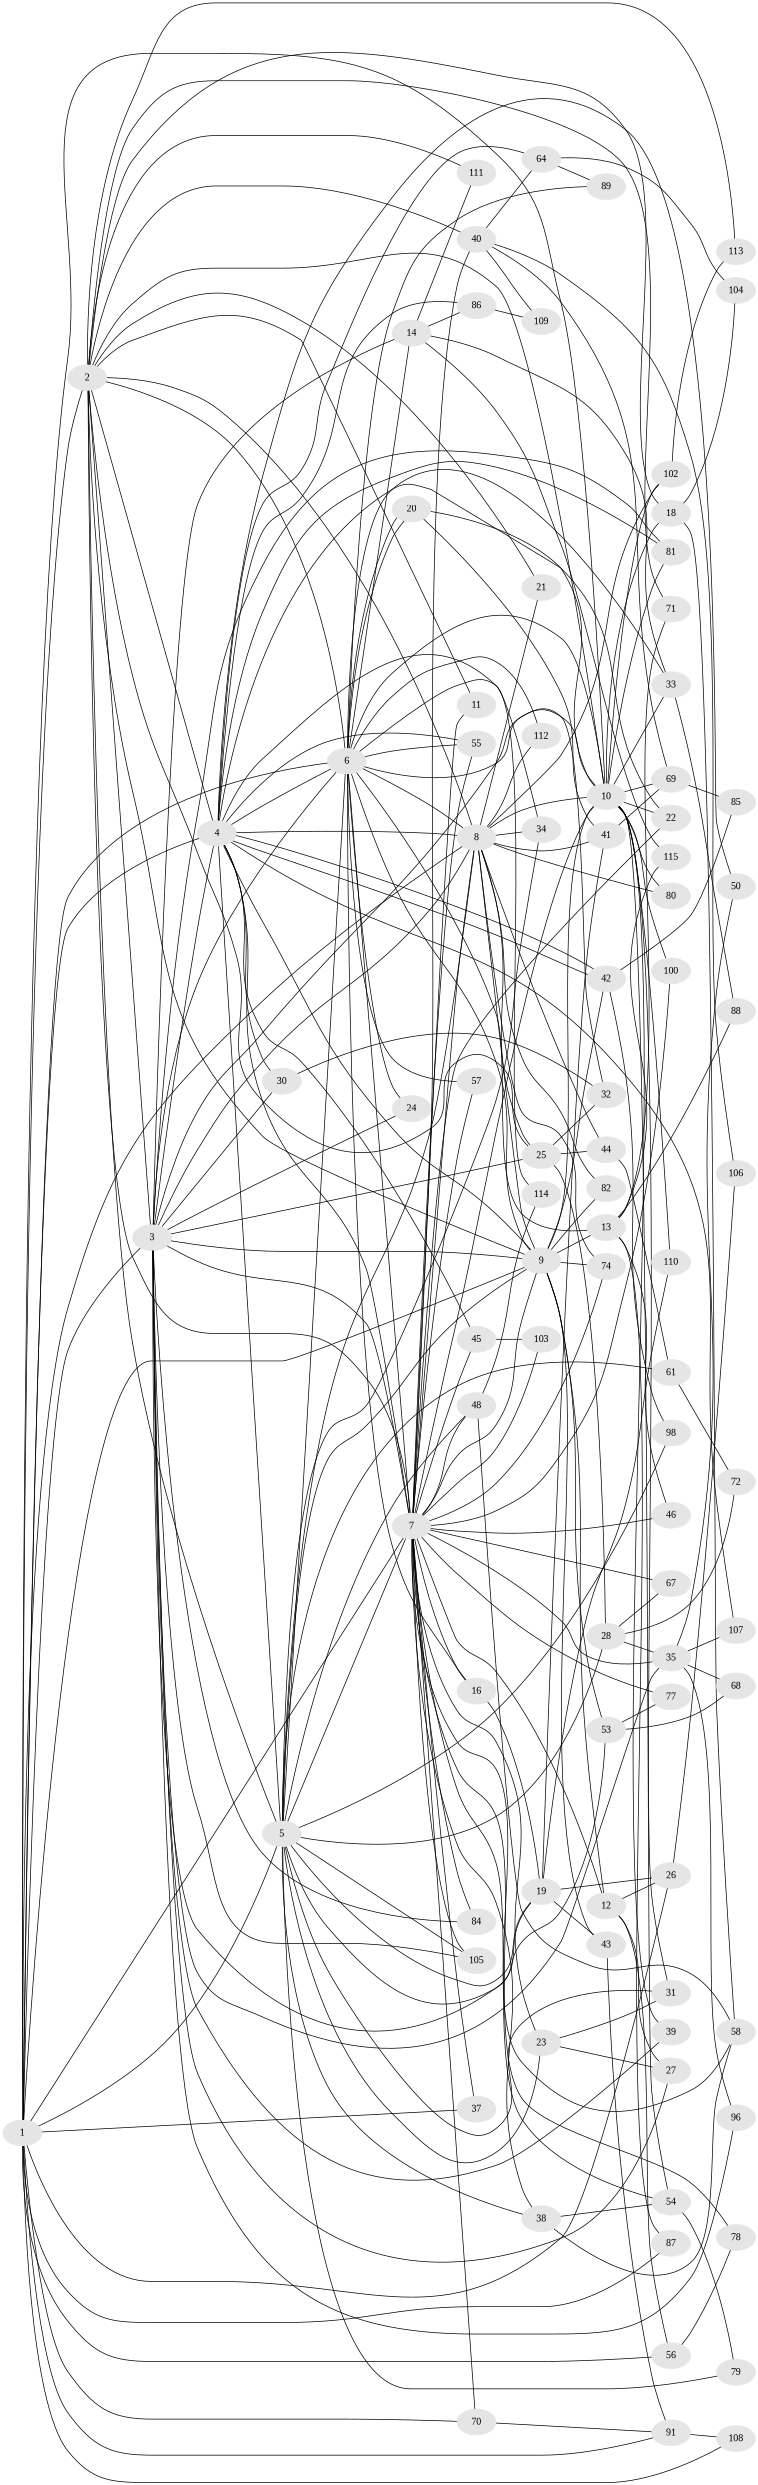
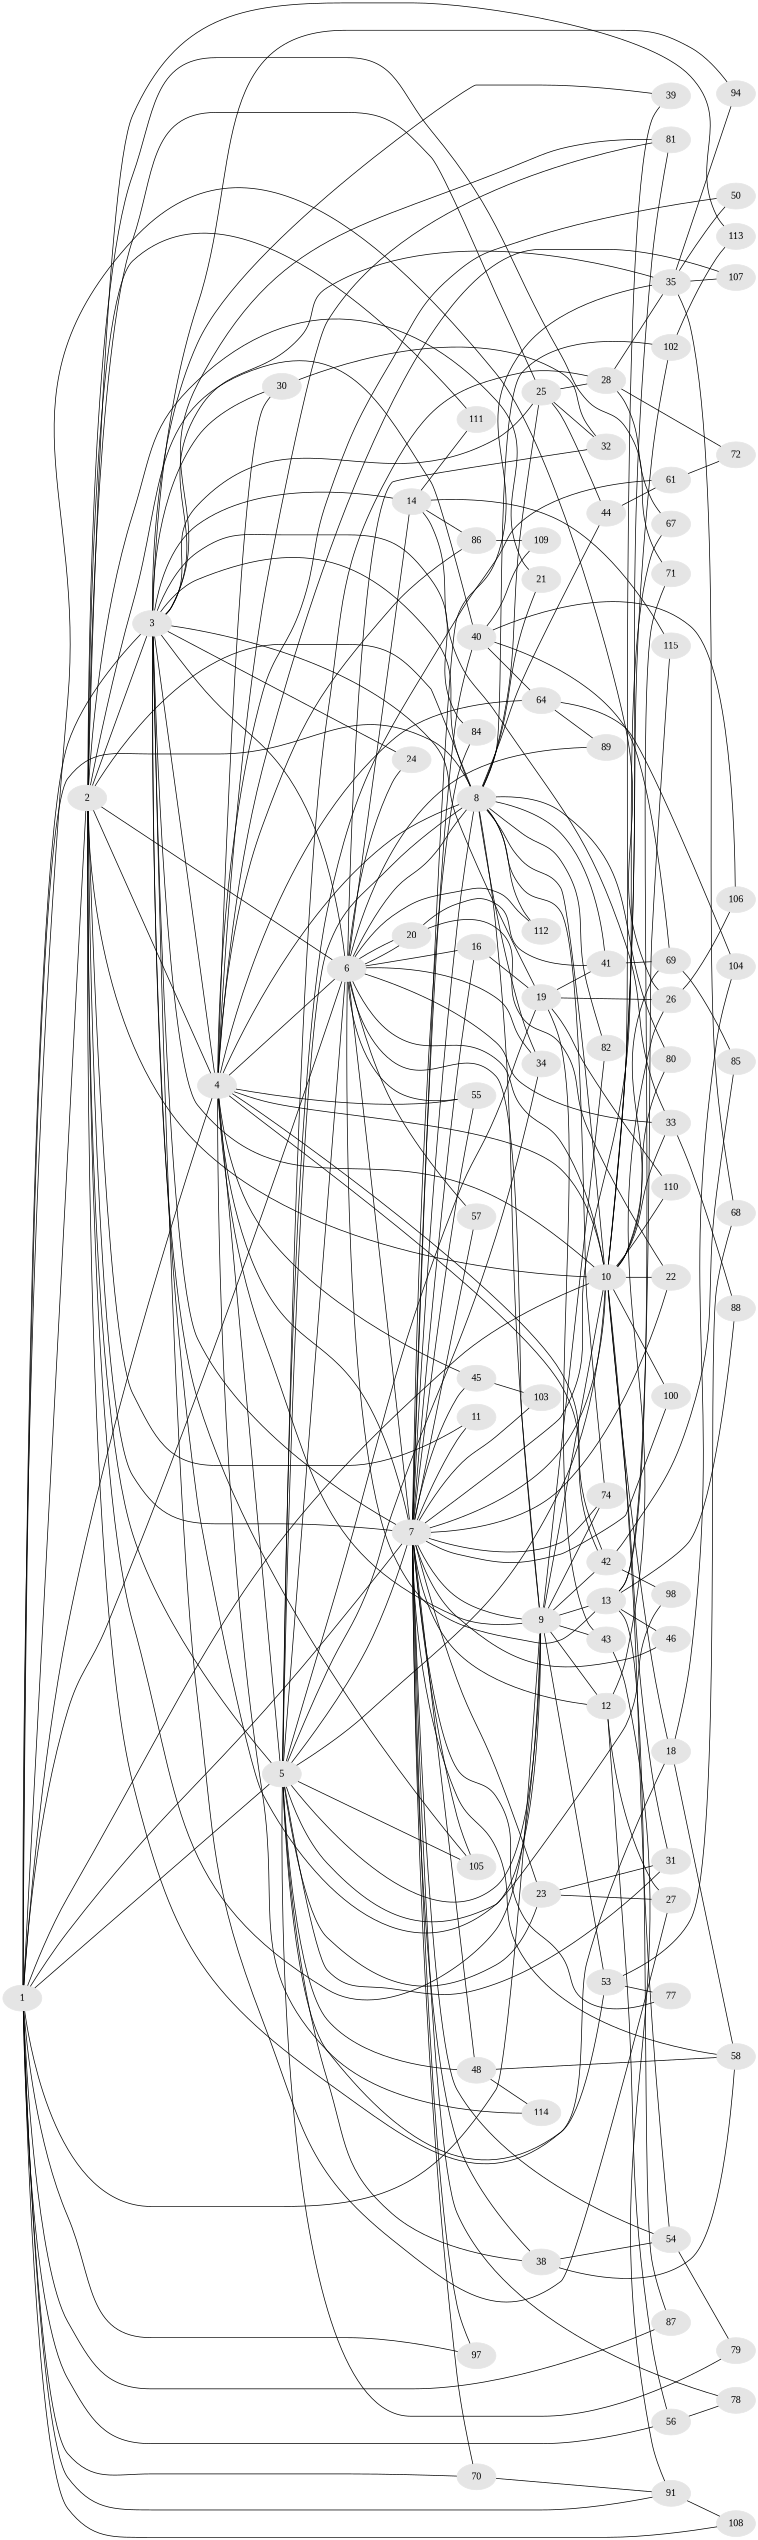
  graph {
    fontname="Liberation Serif"
    rankdir=LR
    node [color=gray90 fontname="Liberation Serif" style=filled]
    edge [fontname="Liberation Serif"]
    1 [super="+66"]
    2 [super="+51"]
    3 [super="+93"]
    4 [super="+59"]
    5 [super="+29"]
    6 [super="+47"]
    7 [super="+17"]
    8 [super="+15"]
    9 [super="+96"]
    10 [super="+75"]
    26
-   37
+   37 [label=97]
    56
    70
    87
    91 [super="+92"]
    108
    11
    18
    21
    25 [super="+83"]
    40
    71
    111
    113
    14
    19 [super="+101"]
    24 [super="+49"]
    27 [super="+116"]
    30
    35 [super="+65"]
    39
    81
    84
-   94 [label=96]
+   94
    105
    42 [super="+52"]
    45
    50
    55
    64
    86
    107
    114
    23
    28
    31 [super="+63"]
    34 [super="+90"]
    38 [super="+60"]
    48
    53
    61
    79
    98
    13
    16
    20
    32
    33 [super="+73"]
    57
    89
    112
    12
    22 [super="+36"]
    46
    54 [super="+95"]
    58 [super="+62"]
    67
    74
    77
    78
    100
    103
    41 [super="+76"]
    44
    80
    82
    102
    43
    69 [super="+97"]
    110
    106
    104
    109
    115
    68
    85
    72
    88
    1 -- 2
    1 -- 3
    1 -- 4
    1 -- 5
    1 -- 6
    1 -- 7
    1 -- 8
    1 -- 9
    1 -- 10
    1 -- 26
    1 -- 37
    1 -- 56
    1 -- 70
    1 -- 87
    1 -- 91
    1 -- 108
    2 -- 3
    2 -- 4
    2 -- 5
    2 -- 6
    2 -- 7
    2 -- 8
    2 -- 9
    2 -- 10
    2 -- 11
    2 -- 18
    2 -- 21
    2 -- 25 [weight=2]
    2 -- 40
    2 -- 71
    2 -- 111
    2 -- 113
    3 -- 4
    3 -- 6
    3 -- 7
    3 -- 8
    3 -- 9
    3 -- 10
    3 -- 25
    3 -- 14
    3 -- 19
    3 -- 24
    3 -- 27
    3 -- 30
    3 -- 35
    3 -- 39
    3 -- 81
    3 -- 84
    3 -- 94
    3 -- 105
    4 -- 5
    4 -- 6
    4 -- 7
    4 -- 8
    4 -- 9
    4 -- 10
    4 -- 30
    4 -- 81
    4 -- 42
    4 -- 42
    4 -- 45
    4 -- 50
    4 -- 55
    4 -- 64
    4 -- 86
    4 -- 107
    4 -- 114
    5 -- 6
    5 -- 7
    5 -- 8
    5 -- 9
+   5 -- 10
    5 -- 19
    5 -- 105
    5 -- 23
    5 -- 28
    5 -- 31
    5 -- 34
    5 -- 38
    5 -- 48
    5 -- 53
    5 -- 61
    5 -- 79
    5 -- 98
    6 -- 7
    6 -- 8
    6 -- 9
    6 -- 10
    6 -- 14
    6 -- 24 [weight=2]
    6 -- 55
    6 -- 34
    6 -- 13
    6 -- 16
    6 -- 20
    6 -- 20
    6 -- 32
    6 -- 33
    6 -- 57
    6 -- 89
    6 -- 112
    7 -- 8
    7 -- 9
    7 -- 10 [weight=2]
    7 -- 37
    7 -- 70
    7 -- 11
    7 -- 40
    7 -- 35
    7 -- 84
    7 -- 105
    7 -- 45
    7 -- 55
    7 -- 23
    7 -- 38
    7 -- 48
    7 -- 16
    7 -- 57
    7 -- 12
    7 -- 22
    7 -- 46
    7 -- 54
    7 -- 58
    7 -- 67
    7 -- 74
    7 -- 77
    7 -- 78
    7 -- 100
    7 -- 103
    8 -- 9
    8 -- 10 [weight=2]
    8 -- 21
    8 -- 25
    8 -- 34
    8 -- 112
    8 -- 74
    8 -- 41
    8 -- 44
    8 -- 80
    8 -- 82
    8 -- 102
    9 -- 10
    9 -- 42
    9 -- 53
    9 -- 13
    9 -- 12
    9 -- 74
    9 -- 82
    9 -- 43
    10 -- 18
    10 -- 39
    10 -- 81
    10 -- 31
    10 -- 33
    10 -- 22
    10 -- 54
    10 -- 100
    10 -- 80
    10 -- 102
    10 -- 69
    10 -- 110
    26 -- 106
    56 -- 78
    70 -- 91
    91 -- 108
    18 -- 58
    18 -- 104
    25 -- 28
    25 -- 32
    25 -- 44
    40 -- 64
    40 -- 69
    40 -- 106
    40 -- 109
    14 -- 111
    14 -- 86
    14 -- 33
    14 -- 115
    19 -- 26
    19 -- 41
    19 -- 43
    19 -- 110
    30 -- 32
    35 -- 94
    35 -- 50
    35 -- 107
    35 -- 68
    42 -- 98
    42 -- 85
    45 -- 103
    64 -- 89
    64 -- 104
    86 -- 109
    23 -- 27
    23 -- 31
    28 -- 35
    28 -- 67
    28 -- 72
    38 -- 54
    38 -- 58
    48 -- 114
    48 -- 58
    53 -- 77
    53 -- 68
    61 -- 72
    13 -- 87
    13 -- 71
    13 -- 46
    13 -- 115
    13 -- 88
    16 -- 19
    20 -- 22
    20 -- 41
    33 -- 88
    12 -- 26
    12 -- 56
    12 -- 27
    54 -- 79
    41 -- 69
    44 -- 61
    102 -- 113
    43 -- 91
    69 -- 85
  }
